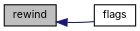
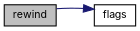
  digraph {
    rankdir=LR
    fontname=Inter
    node [color=black fontname=Inter fontsize=10 shape=record]
    n1 [fillcolor=grey75 fontcolor=black height=0.2 label=rewind style=filled width=0.4]
    n2 [height=0.2 label=flags width=0.4]
-   n1 -> n2 [color=midnightblue dir=back fontname=Inter fontsize=10 labelfontname=FreeSans labelfontsize=10 style=solid]
+   n2 -> n1 [color=midnightblue dir=back fontname=Inter fontsize=10 labelfontname=FreeSans labelfontsize=10 style=solid]
  }
